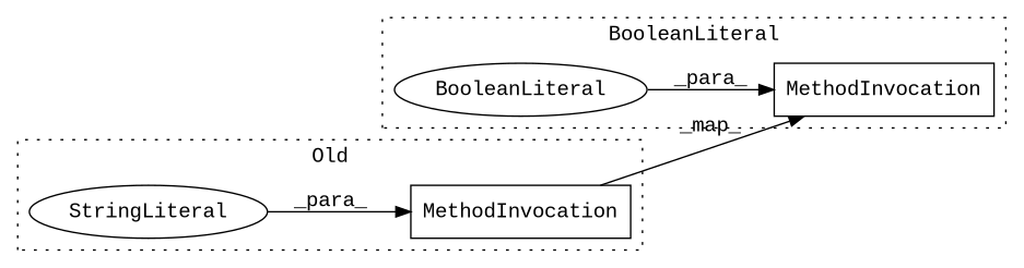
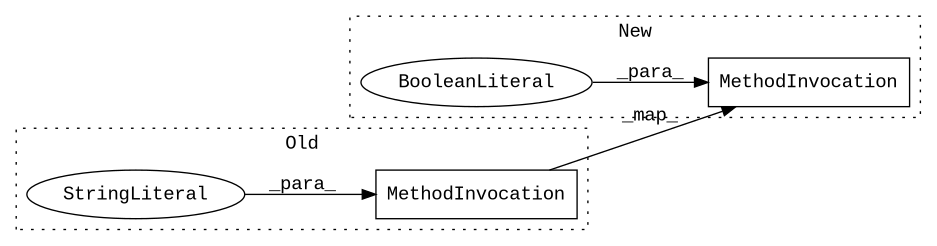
  digraph {
    rankdir=LR
    fontname="Liberation Mono"
    node [a=32 shape=box fontname="Liberation Mono"]
    edge [fontname="Liberation Mono"]
    n1 [l="7,1" label=MethodInvocation s="665,706"]
    n2 [a=45 l=9 label=StringLiteral s=676 shape=ellipse]
    n3 [a=9 l=4 label=BooleanLiteral s=821 shape=ellipse]
    n4 [l="12,1" label=MethodInvocation s="778,825"]
    subgraph cluster_1 {
      label=Old
      style=dotted
      n1
      n2
    }
    subgraph cluster_2 {
-     label=BooleanLiteral
+     label=New
      style=dotted
      n3
      n4
    }
    n1 -> n4 [label=_map_]
    n2 -> n1 [label=_para_]
    n3 -> n4 [label=_para_]
  }
